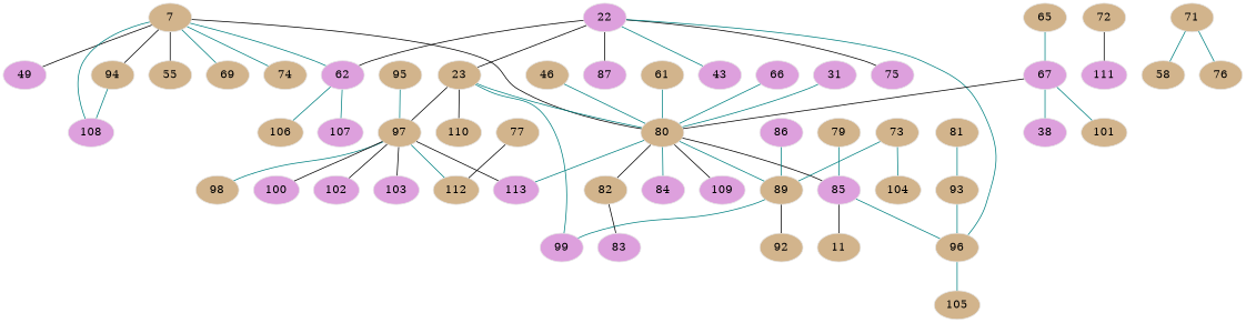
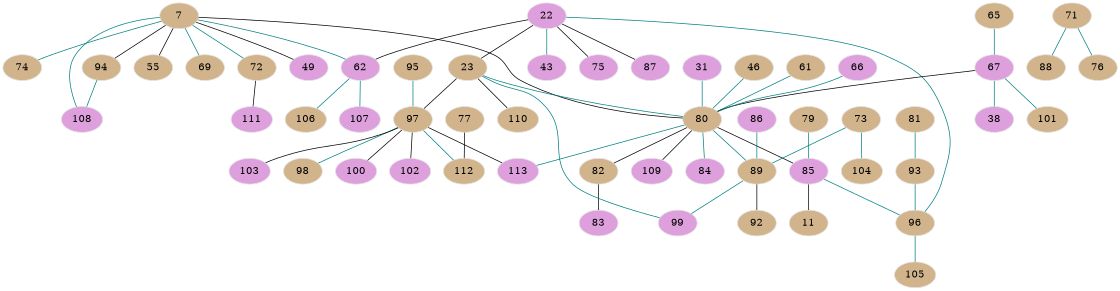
  graph {
    node [color=gray90 fillcolor=tan style=filled]
    edge [color=teal]
    7 [super="+3"]
    49 [fillcolor=plum super="+37+47"]
    55 [super="+39"]
    62 [fillcolor=plum super="+42"]
    69
    72 [super="+53"]
    74 [super="+35"]
    80 [super="+24+1+70"]
    108 [fillcolor=plum super="+90"]
    94
    106
    107 [fillcolor=plum]
    111 [fillcolor=plum]
    89 [super="+54+64"]
    85 [fillcolor=plum super="+26+50+28"]
    82
    84 [fillcolor=plum]
    109 [fillcolor=plum]
    113 [fillcolor=plum]
-   88 [super="+18+20+32" label=58]
+   88 [super="+18+20+32"]
    23 [super="+13+8"]
    97 [super="+15+48+17+58+60"]
    99 [fillcolor=plum]
    110
    22 [fillcolor=plum]
    43 [fillcolor=plum]
    75 [fillcolor=plum]
    87 [fillcolor=plum]
    96 [super="+68"]
    105
    112 [super="+29"]
    98
    100 [fillcolor=plum]
    102 [fillcolor=plum]
    103 [fillcolor=plum]
    31 [fillcolor=plum]
    46 [super="+38"]
    61
    67 [fillcolor=plum super="+40+41"]
    n40 [fillcolor=plum label=38]
    101
    65
    66 [fillcolor=plum]
    71 [super="+27"]
    76 [super="+63"]
    92
    73
    104
    77
    n50 [label=11]
    79
    83 [fillcolor=plum]
    81
    93
    86 [fillcolor=plum]
    95
    7 -- 49 [color=black]
    7 -- 55 [color=black weight=2]
    7 -- 62
    7 -- 69
+   7 -- 72
    7 -- 74
    7 -- 80 [color=black]
    7 -- 108
    7 -- 94 [color=black]
    62 -- 106
    62 -- 107
    72 -- 111 [color=black]
    80 -- 89
    80 -- 85 [color=black]
    80 -- 82 [color=black]
    80 -- 84
    80 -- 109 [color=black]
    80 -- 113
    94 -- 108
    89 -- 99
    89 -- 92 [color=black]
    85 -- 96
    85 -- n50 [color=black]
    82 -- 83 [color=black]
    23 -- 80 [weight=3]
    23 -- 97 [color=black]
    23 -- 99
    23 -- 110 [color=black]
    97 -- 113 [color=black]
    97 -- 112
    97 -- 98
    97 -- 100 [color=black]
    97 -- 102 [color=black]
    97 -- 103 [color=black]
    22 -- 62 [color=black weight=2]
    22 -- 23 [color=black]
    22 -- 43
    22 -- 75 [color=black]
    22 -- 87 [color=black]
    22 -- 96
    96 -- 105
    31 -- 80
    46 -- 80
    61 -- 80
    67 -- 80 [color=black]
    67 -- n40
    67 -- 101
    65 -- 67
    66 -- 80
    71 -- 88
    71 -- 76
    73 -- 89
    73 -- 104
    77 -- 112 [color=black]
    79 -- 85
    81 -- 93
    93 -- 96
    86 -- 89
    95 -- 97
  }
